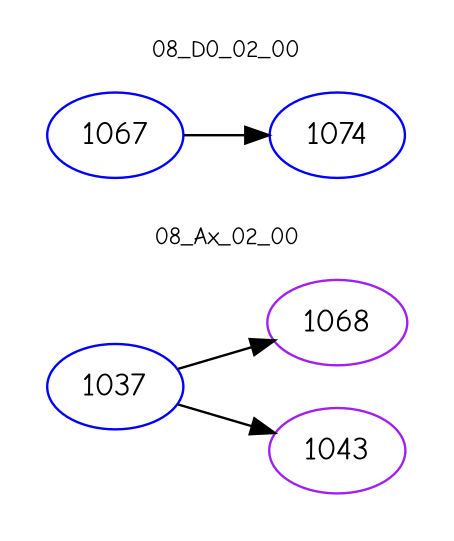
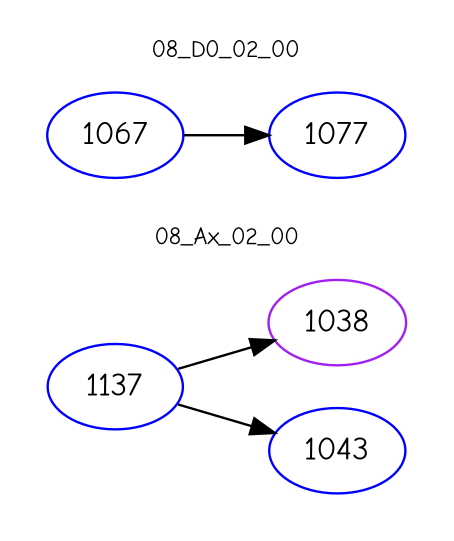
  digraph {
    fontname="Comic Neue"
    rankdir=LR
    node [color=blue fontname="Comic Neue"]
    edge [color=black fontname="Comic Neue"]
-   n1 [label=1037]
-   n2 [color=purple label=1043]
-   n3 [color=purple label=1068]
+   n1 [label=1137]
+   n2 [label=1043]
+   n3 [color=purple label=1038]
    n4 [label=1067]
-   n5 [label=1074]
+   n5 [label=1077]
    subgraph cluster_1 {
      color=white
      fontsize=10
      label="08_Ax_02_00"
      n1
      n2
      n3
    }
    subgraph cluster_2 {
      color=white
      fontsize=10
      label="08_D0_02_00"
      n4
      n5
    }
    n1 -> n2
    n1 -> n3
    n4 -> n5
  }
